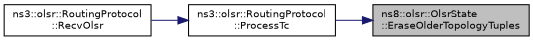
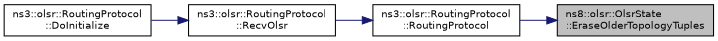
  digraph {
    rankdir=RL
    node [color=black fillcolor=white fontname=Helvetica fontsize=10 shape=record style=filled]
    edge [color=midnightblue dir=back fontname=Helvetica fontsize=10 labelfontname=Helvetica labelfontsize=10 style=solid]
    n1 [fillcolor=grey75 fontcolor=black height=0.2 label="ns8::olsr::OlsrState\l::EraseOlderTopologyTuples" width=0.4]
-   n2 [height=0.2 label="ns3::olsr::RoutingProtocol\l::ProcessTc" width=0.4]
+   n2 [height=0.2 label="ns3::olsr::RoutingProtocol\l::RoutingProtocol" width=0.4]
    n3 [height=0.2 label="ns3::olsr::RoutingProtocol\l::RecvOlsr" width=0.4]
+   n4 [height=0.2 label="ns3::olsr::RoutingProtocol\l::DoInitialize" width=0.4]
    n1 -> n2
    n2 -> n3
+   n3 -> n4
  }
